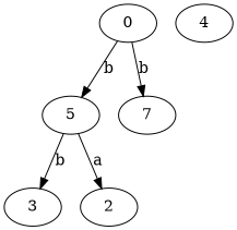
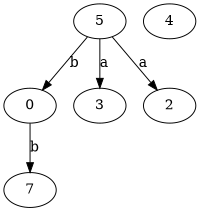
  strict digraph {
    0
    5
    7
    3
    2
    n6 [label=4]
-   0 -> 5 [label=b]
+   5 -> 0 [label=b]
    0 -> 7 [label=b]
-   5 -> 3 [label=b]
+   5 -> 3 [label=a]
    5 -> 2 [label=a]
  }
